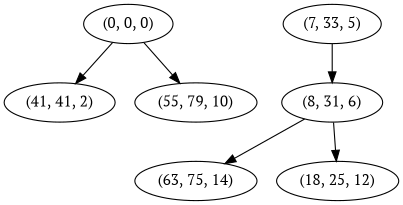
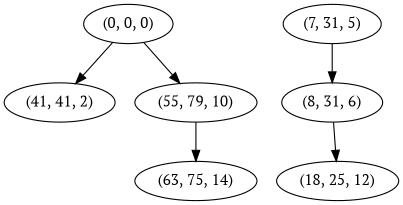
  digraph {
    fontname="PT Serif"
    node [fontname="PT Serif"]
    edge [fontname="PT Serif"]
    n1 [label="(41, 41, 2)"]
    "(0, 0, 0)"
    n3 [label="(55, 79, 10)"]
-   "(7, 33, 5)"
+   "(7, 33, 5)" [label="(7, 31, 5)"]
    "(8, 31, 6)"
    "(63, 75, 14)"
    "(18, 25, 12)"
    "(0, 0, 0)" -> n1
    "(0, 0, 0)" -> n3
-   "(8, 31, 6)" -> "(63, 75, 14)"
+   n3 -> "(63, 75, 14)"
    "(7, 33, 5)" -> "(8, 31, 6)"
    "(8, 31, 6)" -> "(18, 25, 12)"
  }
